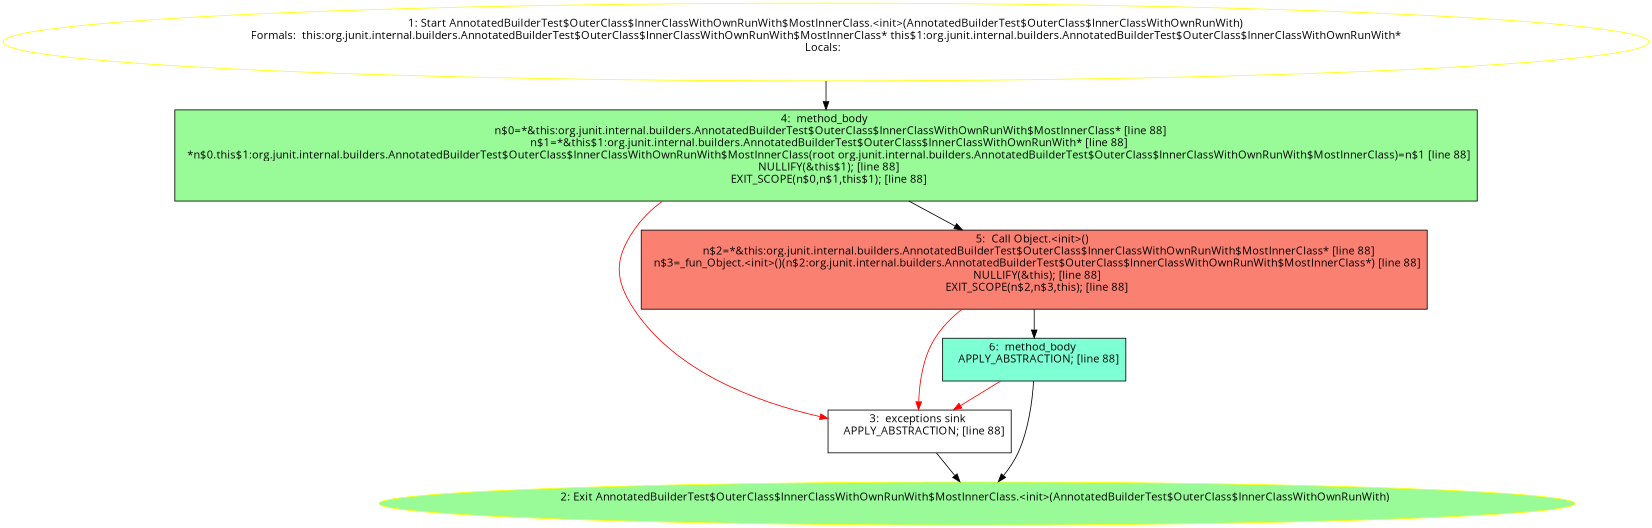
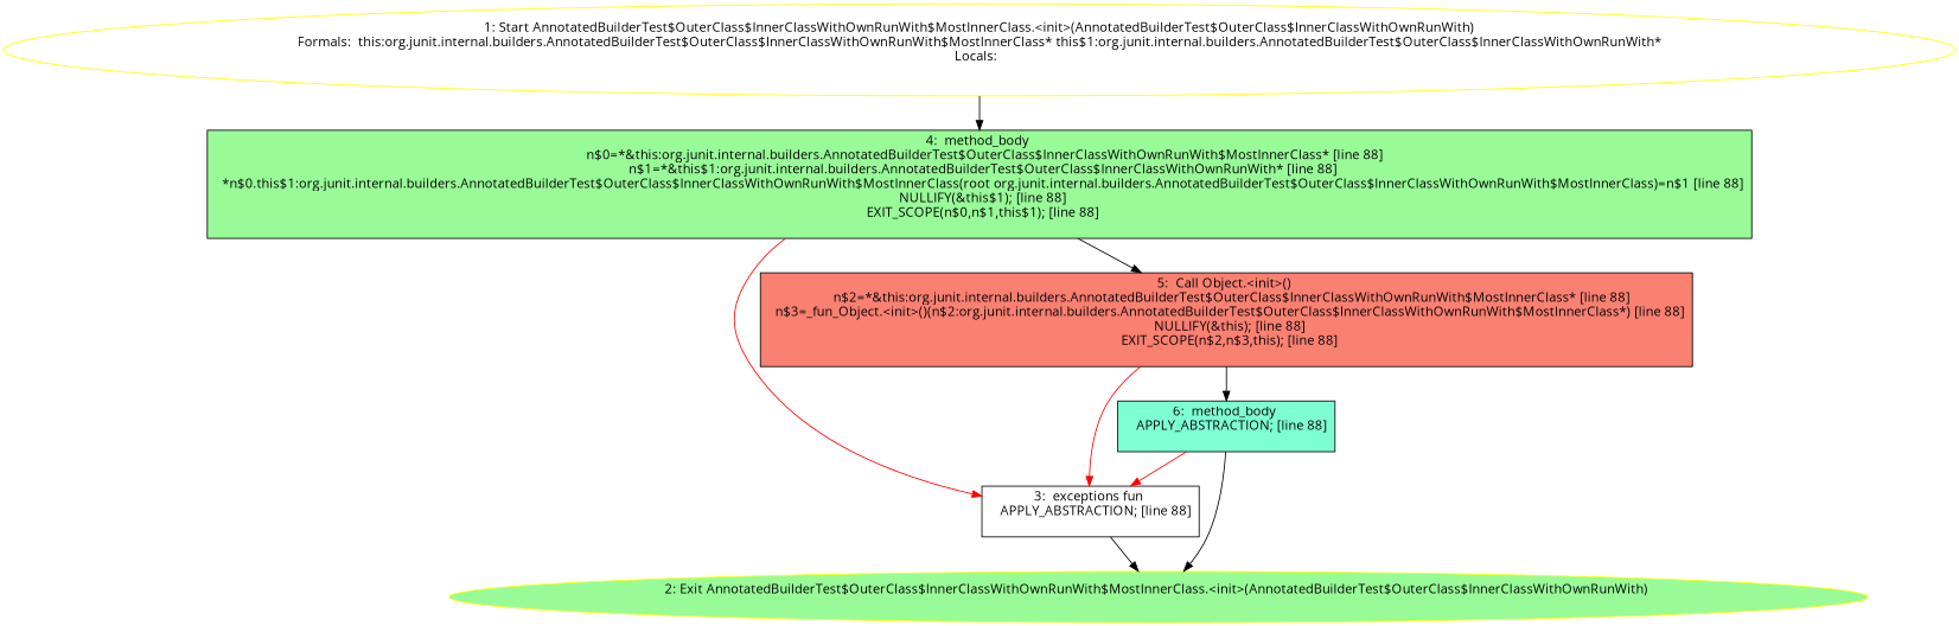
  digraph {
    fontname="Open Sans"
    node [style=filled fillcolor=white fontname="Open Sans" shape=box]
    edge [fontname="Open Sans"]
    n1 [color=yellow label="1: Start AnnotatedBuilderTest$OuterClass$InnerClassWithOwnRunWith$MostInnerClass.<init>(AnnotatedBuilderTest$OuterClass$InnerClassWithOwnRunWith)\nFormals:  this:org.junit.internal.builders.AnnotatedBuilderTest$OuterClass$InnerClassWithOwnRunWith$MostInnerClass* this$1:org.junit.internal.builders.AnnotatedBuilderTest$OuterClass$InnerClassWithOwnRunWith*\nLocals:  \n  " shape=""]
    n2 [label="4:  method_body \n   n$0=*&this:org.junit.internal.builders.AnnotatedBuilderTest$OuterClass$InnerClassWithOwnRunWith$MostInnerClass* [line 88]\n  n$1=*&this$1:org.junit.internal.builders.AnnotatedBuilderTest$OuterClass$InnerClassWithOwnRunWith* [line 88]\n  *n$0.this$1:org.junit.internal.builders.AnnotatedBuilderTest$OuterClass$InnerClassWithOwnRunWith$MostInnerClass(root org.junit.internal.builders.AnnotatedBuilderTest$OuterClass$InnerClassWithOwnRunWith$MostInnerClass)=n$1 [line 88]\n  NULLIFY(&this$1); [line 88]\n  EXIT_SCOPE(n$0,n$1,this$1); [line 88]\n " fillcolor=palegreen]
-   n3 [label="3:  exceptions sink \n   APPLY_ABSTRACTION; [line 88]\n "]
+   n3 [label="3:  exceptions fun \n   APPLY_ABSTRACTION; [line 88]\n "]
    n4 [label="5:  Call Object.<init>() \n   n$2=*&this:org.junit.internal.builders.AnnotatedBuilderTest$OuterClass$InnerClassWithOwnRunWith$MostInnerClass* [line 88]\n  n$3=_fun_Object.<init>()(n$2:org.junit.internal.builders.AnnotatedBuilderTest$OuterClass$InnerClassWithOwnRunWith$MostInnerClass*) [line 88]\n  NULLIFY(&this); [line 88]\n  EXIT_SCOPE(n$2,n$3,this); [line 88]\n " fillcolor=salmon]
    n5 [color=yellow label="2: Exit AnnotatedBuilderTest$OuterClass$InnerClassWithOwnRunWith$MostInnerClass.<init>(AnnotatedBuilderTest$OuterClass$InnerClassWithOwnRunWith) \n  " fillcolor=palegreen shape=""]
    n6 [label="6:  method_body \n   APPLY_ABSTRACTION; [line 88]\n " fillcolor=aquamarine]
    n1 -> n2
    n2 -> n3 [color=red]
    n2 -> n4
    n3 -> n5
    n4 -> n3 [color=red]
    n4 -> n6
    n6 -> n3 [color=red]
    n6 -> n5
  }
